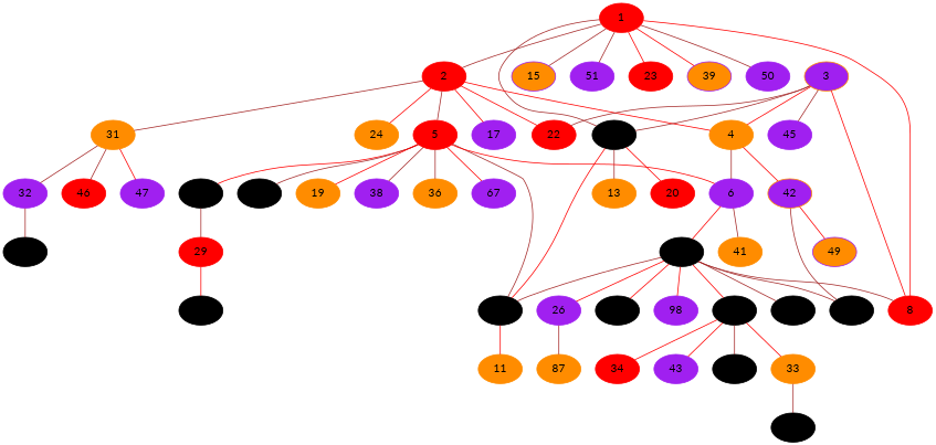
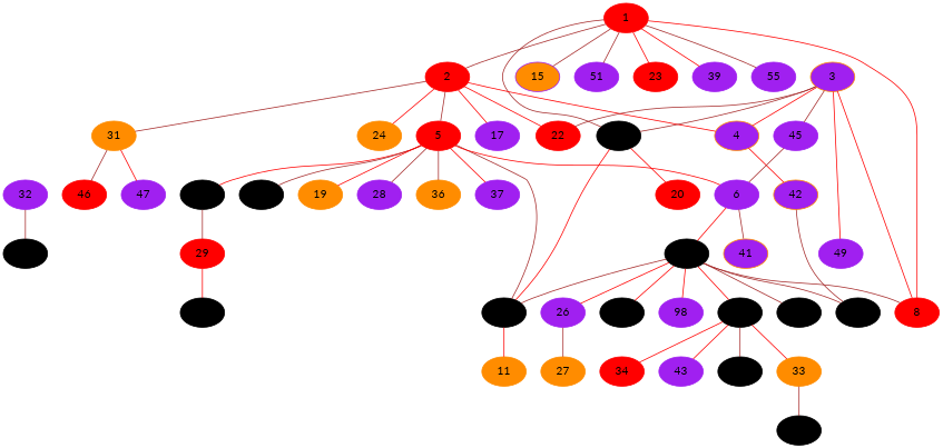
  graph {
    fontname=Lato
    node [color=purple fontname=Lato style=filled]
    edge [color=brown fontname=Lato]
    1 [color=red]
    2 [color=red]
    8 [color=red]
    9 [color=black]
    15 [fillcolor=darkorange]
    n6 [label=51]
    23 [color=red]
-   39 [fillcolor=darkorange]
-   50
-   4 [color=darkorange]
+   39
+   50 [label=55]
+   4 [color=darkorange fillcolor=purple]
    5 [color=red]
    17
    22 [color=red]
    24 [color=darkorange]
    31 [color=darkorange]
    10 [color=black]
-   13 [color=darkorange]
    20 [color=red]
    6
    42 [color=darkorange fillcolor=purple]
    12 [color=black]
    14 [color=black]
    19 [color=darkorange]
-   28 [label=38]
+   28
    36 [color=darkorange]
-   37 [label=67]
+   37
    32
    46 [color=red]
    47
    3 [color=darkorange fillcolor=purple]
    45
    7 [color=black]
-   41 [color=darkorange]
+   41 [color=darkorange fillcolor=purple]
    48 [color=black]
-   49 [fillcolor=darkorange]
+   49
    11 [color=darkorange]
    29 [color=red]
    16 [color=black]
    18 [color=black]
    26
    30 [color=black]
    n42 [label=98]
    25 [color=black]
    33 [color=darkorange]
    34 [color=red]
    43
-   27 [color=darkorange label=87]
+   27 [color=darkorange]
    35 [color=black]
    40 [color=black]
    44 [color=black]
    1 -- 2
    1 -- 8 [color=red]
    1 -- 9
    1 -- 15
    1 -- n6
    1 -- 23 [color=red]
    1 -- 39 [color=red]
    1 -- 50
    2 -- 4 [color=red]
    2 -- 5
    2 -- 17 [color=red]
    2 -- 22 [color=red]
    2 -- 24 [color=red]
    2 -- 31
    9 -- 10 [color=red]
-   9 -- 13
    9 -- 20 [color=red]
-   4 -- 6
+   45 -- 6
    4 -- 42 [color=red]
    5 -- 10
    5 -- 6 [color=red]
    5 -- 12 [color=red]
    5 -- 14
    5 -- 19 [color=red]
    5 -- 28
    5 -- 36
    5 -- 37 [color=red]
-   31 -- 32
    31 -- 46
    31 -- 47 [color=red]
    10 -- 11 [color=red]
    6 -- 7 [color=red]
    6 -- 41
    42 -- 48
-   42 -- 49 [color=red]
+   3 -- 49 [color=red]
    12 -- 29
    32 -- 44
    3 -- 8 [color=red]
    3 -- 9
    3 -- 4 [color=red]
    3 -- 22
    3 -- 45
    7 -- 8
    7 -- 10
    7 -- 48
    7 -- 16 [color=red]
    7 -- 18
    7 -- 26 [color=red]
    7 -- 30 [color=red]
    7 -- n42 [color=red]
    29 -- 35 [color=red]
    16 -- 25
    16 -- 33 [color=red]
    16 -- 34 [color=red]
    16 -- 43 [color=red]
    26 -- 27
    33 -- 40
  }
